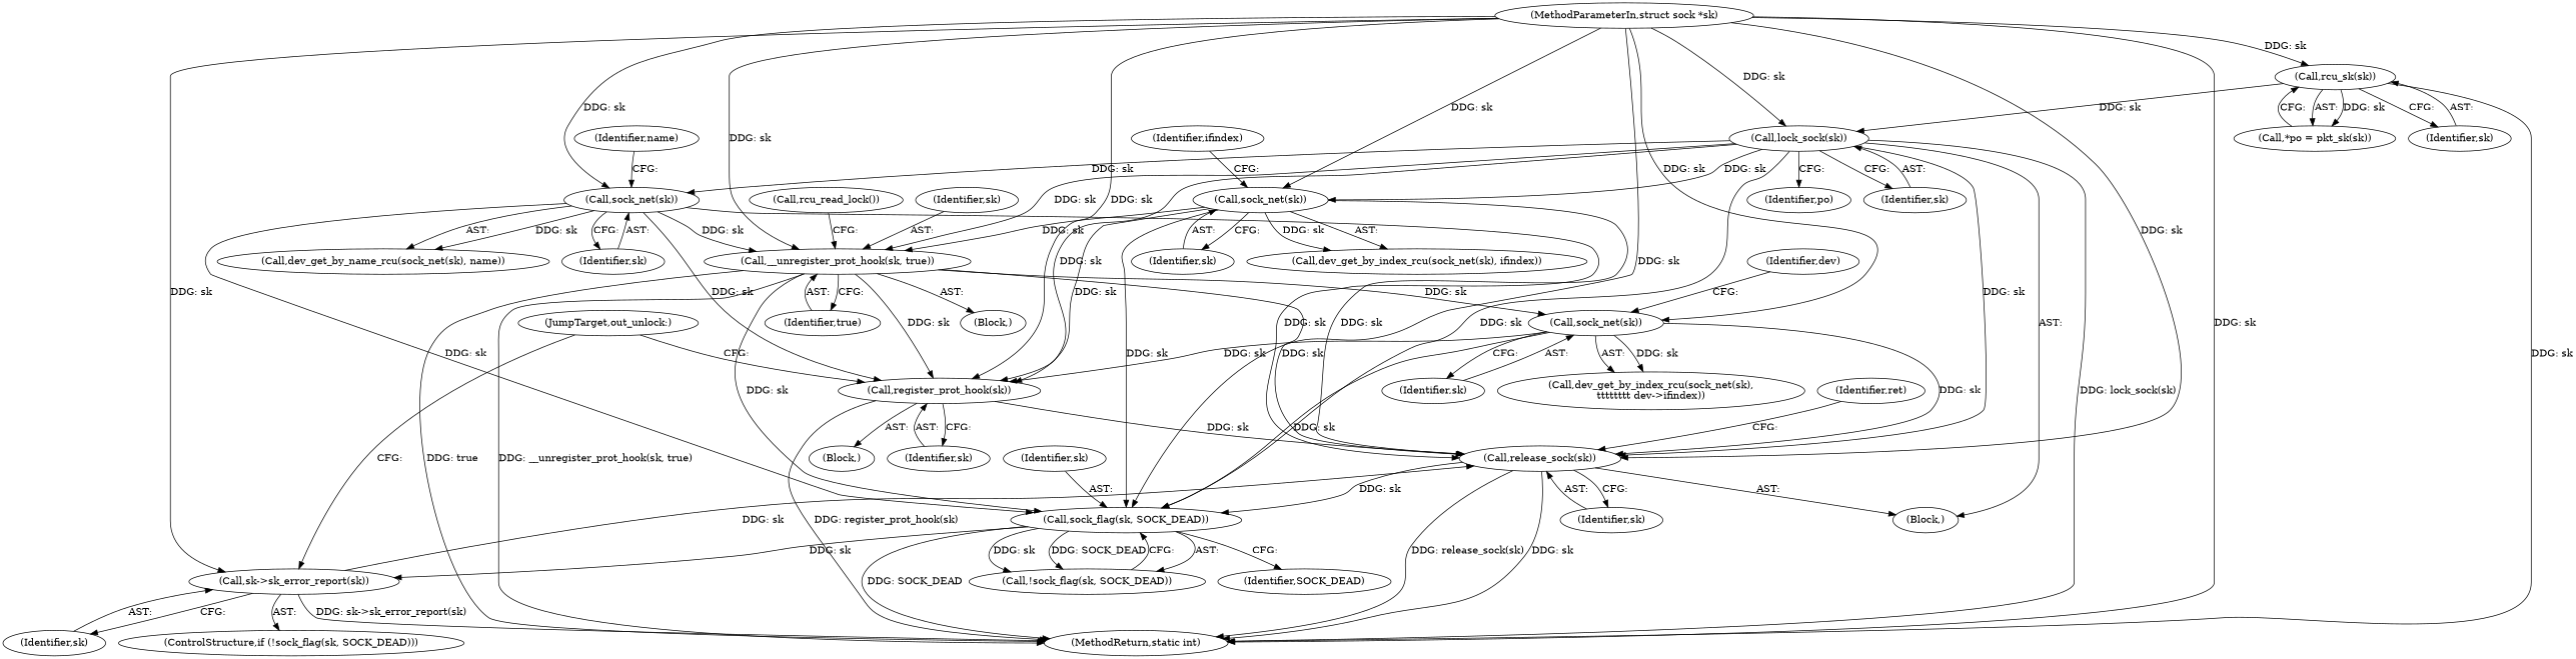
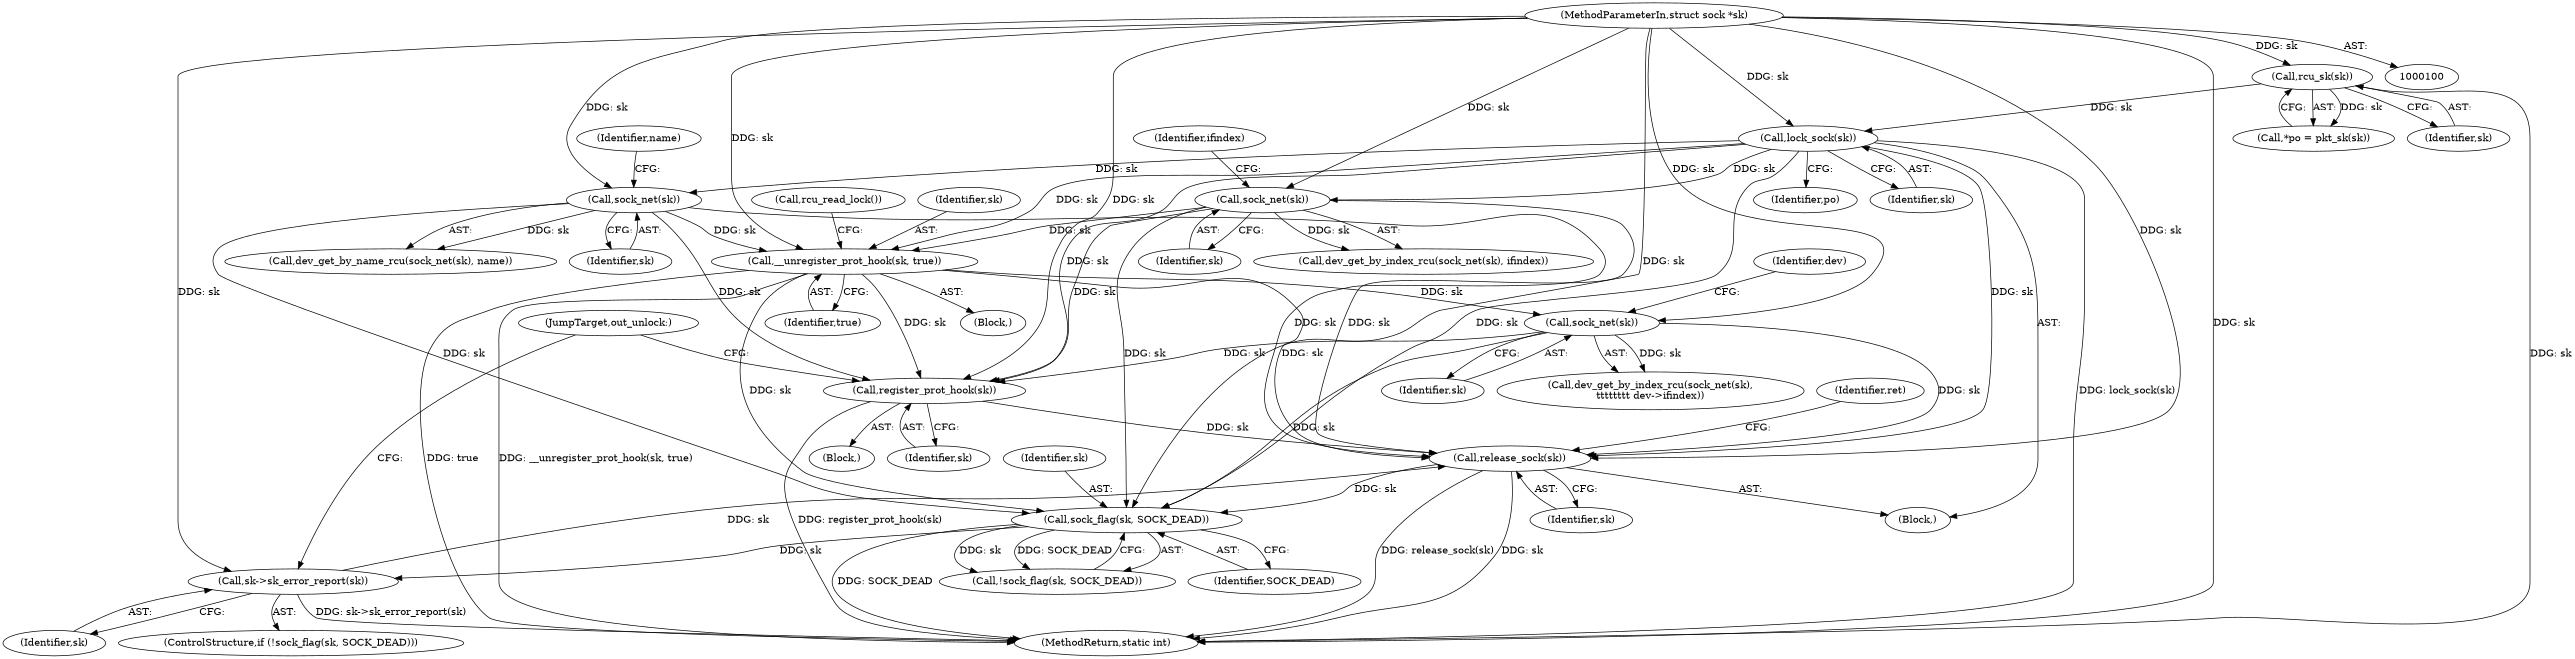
  digraph {
    n1 [label="(Call,release_sock(sk))"]
    n2 [label="(MethodReturn,static int)"]
    n3 [label="(Block,)"]
    n4 [label="(Identifier,sk)"]
    n5 [label="(Call,sock_flag(sk, SOCK_DEAD))"]
    n6 [label="(Call,sk->sk_error_report(sk))"]
    n7 [label="(Identifier,sk)"]
    n8 [label="(ControlStructure,if (!sock_flag(sk, SOCK_DEAD)))"]
    n9 [label="(Identifier,SOCK_DEAD)"]
    n10 [label="(Call,!sock_flag(sk, SOCK_DEAD))"]
    n11 [label="(Call,sock_net(sk))"]
    n12 [label="(Call,__unregister_prot_hook(sk, true))"]
    n13 [label="(Call,register_prot_hook(sk))"]
    n14 [label="(Call,dev_get_by_name_rcu(sock_net(sk), name))"]
    n15 [label="(Identifier,sk)"]
    n16 [label="(Call,sock_net(sk))"]
    n17 [label="(Block,)"]
    n18 [label="(Identifier,true)"]
    n19 [label="(Block,)"]
    n20 [label="(Identifier,sk)"]
    n21 [label="(Call,lock_sock(sk))"]
    n22 [label="(Call,sock_net(sk))"]
    n23 [label="(Identifier,sk)"]
    n24 [label="(Identifier,po)"]
    n25 [label="(Identifier,sk)"]
    n26 [label="(Call,dev_get_by_index_rcu(sock_net(sk), ifindex))"]
    n27 [label="(Call,rcu_sk(sk))"]
    n28 [label="(Identifier,sk)"]
    n29 [label="(Call,*po = pkt_sk(sk))"]
    n30 [label="(MethodParameterIn,struct sock *sk)"]
+   1000100
    n32 [label="(Call,dev_get_by_index_rcu(sock_net(sk),\n\t\t\t\t\t\t\t\t dev->ifindex))"]
    n33 [label="(Identifier,sk)"]
    n34 [label="(Identifier,ifindex)"]
    n35 [label="(Identifier,ret)"]
    n36 [label="(Identifier,dev)"]
    n37 [label="(Call,rcu_read_lock())"]
    n38 [label="(Identifier,sk)"]
    n39 [label="(JumpTarget,out_unlock:)"]
    n40 [label="(Identifier,sk)"]
    n41 [label="(Identifier,name)"]
    n1 -> n2 [label="DDG: release_sock(sk)"]
    n1 -> n2 [label="DDG: sk"]
    n1 -> n3 [label="AST: "]
    n1 -> n4 [label="CFG: "]
    n1 -> n5 [label="DDG: sk"]
    n4 -> n1 [label="AST: "]
    n5 -> n2 [label="DDG: SOCK_DEAD"]
    n5 -> n6 [label="DDG: sk"]
    n5 -> n9 [label="CFG: "]
    n5 -> n10 [label="AST: "]
    n5 -> n10 [label="DDG: sk"]
    n5 -> n10 [label="DDG: SOCK_DEAD"]
    n6 -> n1 [label="DDG: sk"]
    n6 -> n2 [label="DDG: sk->sk_error_report(sk)"]
    n6 -> n7 [label="CFG: "]
    n6 -> n8 [label="AST: "]
    n7 -> n6 [label="AST: "]
+   n9 -> n5 [label="AST: "]
    n10 -> n5 [label="CFG: "]
    n11 -> n1 [label="DDG: sk"]
    n11 -> n5 [label="DDG: sk"]
    n11 -> n12 [label="DDG: sk"]
    n11 -> n13 [label="DDG: sk"]
    n11 -> n14 [label="AST: "]
    n11 -> n14 [label="DDG: sk"]
    n11 -> n15 [label="CFG: "]
    n12 -> n1 [label="DDG: sk"]
    n12 -> n2 [label="DDG: true"]
    n12 -> n2 [label="DDG: __unregister_prot_hook(sk, true)"]
    n12 -> n5 [label="DDG: sk"]
    n12 -> n13 [label="DDG: sk"]
    n12 -> n16 [label="DDG: sk"]
    n12 -> n17 [label="AST: "]
    n12 -> n18 [label="CFG: "]
    n13 -> n1 [label="DDG: sk"]
    n13 -> n2 [label="DDG: register_prot_hook(sk)"]
    n13 -> n19 [label="AST: "]
    n13 -> n20 [label="CFG: "]
    n15 -> n11 [label="AST: "]
    n16 -> n1 [label="DDG: sk"]
    n16 -> n5 [label="DDG: sk"]
    n16 -> n13 [label="DDG: sk"]
    n16 -> n32 [label="AST: "]
    n16 -> n32 [label="DDG: sk"]
    n16 -> n33 [label="CFG: "]
    n18 -> n12 [label="AST: "]
    n20 -> n13 [label="AST: "]
    n21 -> n1 [label="DDG: sk"]
    n21 -> n2 [label="DDG: lock_sock(sk)"]
    n21 -> n3 [label="AST: "]
    n21 -> n5 [label="DDG: sk"]
    n21 -> n11 [label="DDG: sk"]
    n21 -> n12 [label="DDG: sk"]
    n21 -> n13 [label="DDG: sk"]
    n21 -> n22 [label="DDG: sk"]
    n21 -> n23 [label="CFG: "]
    n21 -> n24 [label="CFG: "]
    n22 -> n1 [label="DDG: sk"]
    n22 -> n5 [label="DDG: sk"]
    n22 -> n12 [label="DDG: sk"]
    n22 -> n13 [label="DDG: sk"]
    n22 -> n25 [label="CFG: "]
    n22 -> n26 [label="AST: "]
    n22 -> n26 [label="DDG: sk"]
    n23 -> n21 [label="AST: "]
    n25 -> n22 [label="AST: "]
    n27 -> n2 [label="DDG: sk"]
    n27 -> n21 [label="DDG: sk"]
    n27 -> n28 [label="CFG: "]
    n27 -> n29 [label="AST: "]
    n27 -> n29 [label="DDG: sk"]
    n28 -> n27 [label="AST: "]
    n29 -> n27 [label="CFG: "]
    n30 -> n1 [label="DDG: sk"]
    n30 -> n2 [label="DDG: sk"]
    n30 -> n5 [label="DDG: sk"]
    n30 -> n6 [label="DDG: sk"]
    n30 -> n11 [label="DDG: sk"]
    n30 -> n12 [label="DDG: sk"]
    n30 -> n13 [label="DDG: sk"]
    n30 -> n16 [label="DDG: sk"]
    n30 -> n21 [label="DDG: sk"]
    n30 -> n22 [label="DDG: sk"]
    n30 -> n27 [label="DDG: sk"]
+   n30 -> 1000100 [label="AST: "]
    n33 -> n16 [label="AST: "]
    n34 -> n22 [label="CFG: "]
    n35 -> n1 [label="CFG: "]
    n36 -> n16 [label="CFG: "]
    n37 -> n12 [label="CFG: "]
    n38 -> n5 [label="AST: "]
    n39 -> n6 [label="CFG: "]
    n39 -> n13 [label="CFG: "]
    n40 -> n12 [label="AST: "]
    n41 -> n11 [label="CFG: "]
  }
